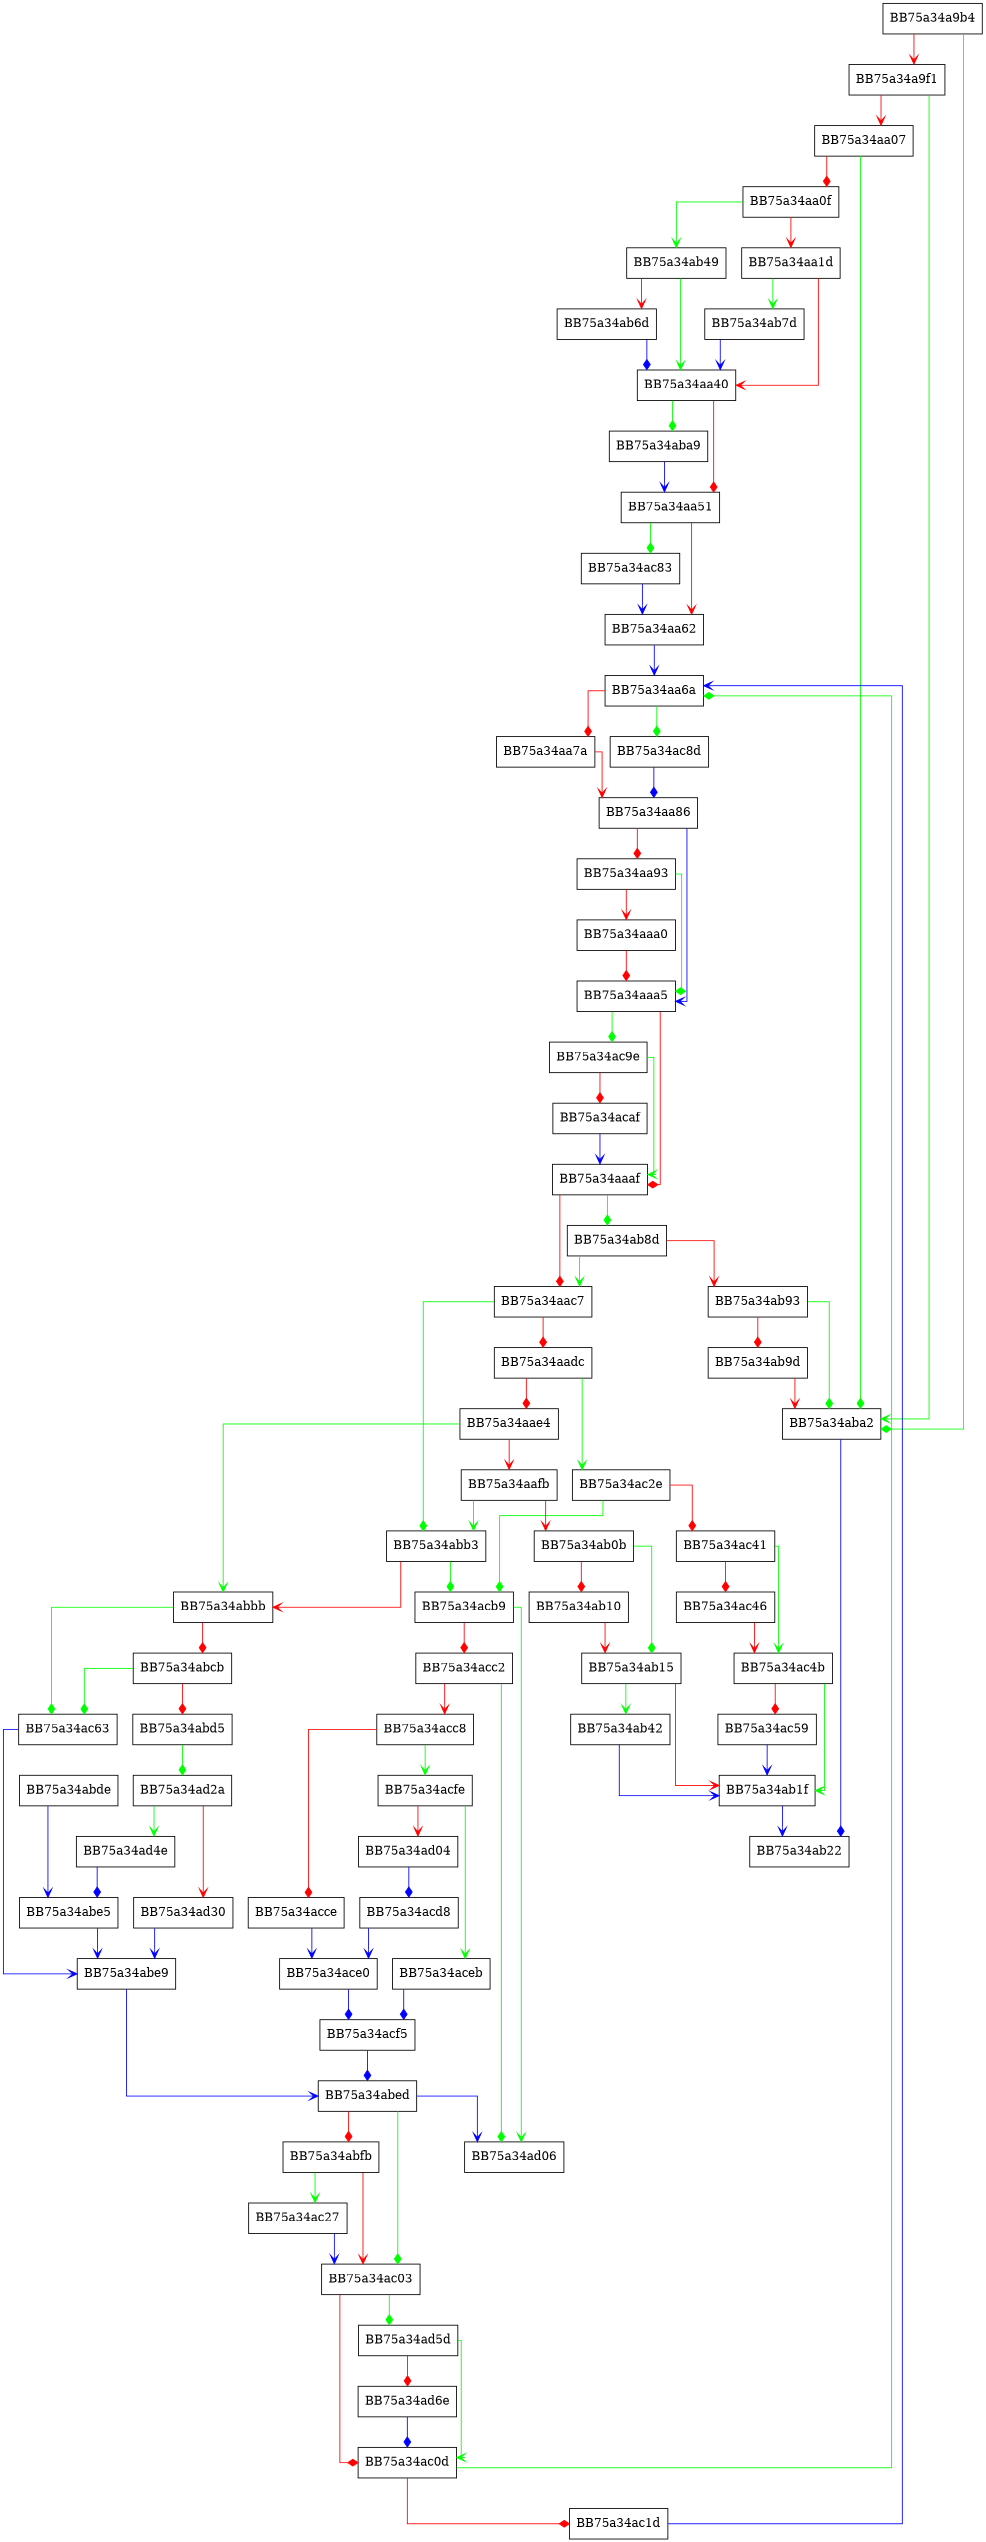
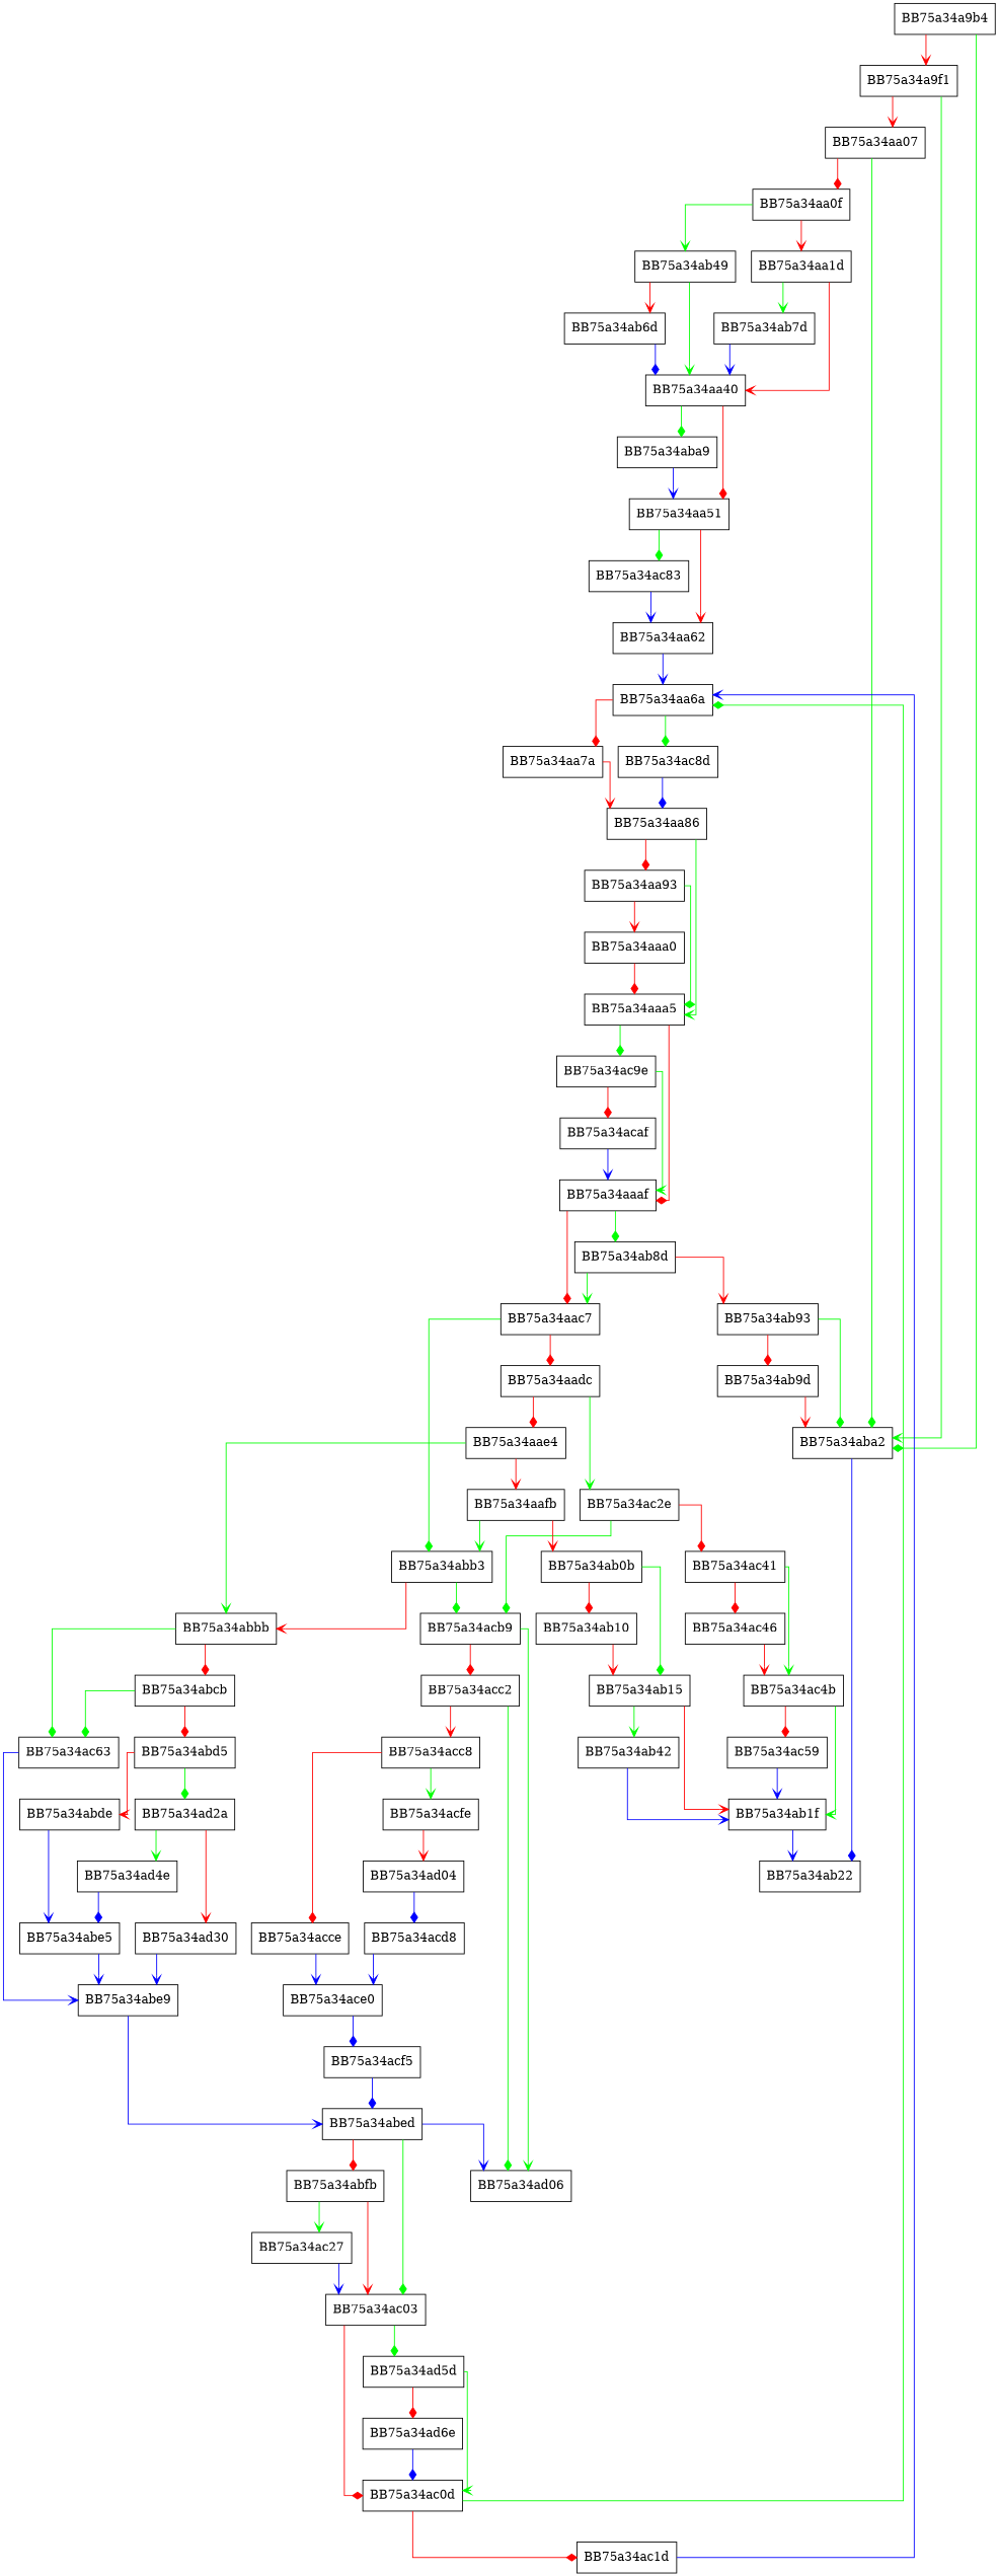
  digraph {
    splines=ortho
    node [shape=box]
    edge [arrowhead=vee color=red]
    BB75a34a9b4
    BB75a34aba2
    BB75a34a9f1
    BB75a34ab22
    BB75a34aa07
    BB75a34aa0f
    BB75a34ab49
    BB75a34aa1d
    BB75a34aa40
    BB75a34ab6d
    BB75a34ab7d
    BB75a34aba9
    BB75a34aa51
    BB75a34ac83
    BB75a34aa62
    BB75a34aa6a
    BB75a34ac8d
    BB75a34aa7a
    BB75a34aa86
    BB75a34aaa5
    BB75a34aa93
    BB75a34ac9e
    BB75a34aaaf
    BB75a34aaa0
    BB75a34acaf
    BB75a34ab8d
    BB75a34aac7
    BB75a34ab93
    BB75a34abb3
    BB75a34aadc
    BB75a34ab9d
    BB75a34abbb
    BB75a34acb9
    BB75a34ac2e
    BB75a34aae4
    BB75a34ac63
    BB75a34abcb
    BB75a34ad06
    BB75a34acc2
    BB75a34ac41
    BB75a34aafb
    BB75a34ac4b
    BB75a34ac46
    BB75a34ab0b
    BB75a34abe9
    BB75a34abd5
    BB75a34ab15
    BB75a34ab10
    BB75a34ab42
    BB75a34ab1f
    BB75a34acc8
    BB75a34abed
    BB75a34ad2a
    BB75a34abde
    BB75a34ad4e
    BB75a34ad30
    BB75a34abe5
    BB75a34ac03
    BB75a34abfb
    BB75a34ad5d
    BB75a34ac0d
    BB75a34ac27
    BB75a34ad6e
    BB75a34ac1d
    BB75a34ac59
    BB75a34acfe
    BB75a34acce
-   BB75a34aceb
    BB75a34ad04
    BB75a34ace0
    BB75a34acf5
    BB75a34acd8
    BB75a34a9b4 -> BB75a34aba2 [arrowhead=diamond color=green]
    BB75a34a9b4 -> BB75a34a9f1
    BB75a34aba2 -> BB75a34ab22 [arrowhead=diamond color=blue]
    BB75a34a9f1 -> BB75a34aba2 [color=green]
    BB75a34a9f1 -> BB75a34aa07
    BB75a34aa07 -> BB75a34aba2 [arrowhead=diamond color=green]
    BB75a34aa07 -> BB75a34aa0f [arrowhead=diamond]
    BB75a34aa0f -> BB75a34ab49 [color=green]
    BB75a34aa0f -> BB75a34aa1d
    BB75a34ab49 -> BB75a34aa40 [color=green]
    BB75a34ab49 -> BB75a34ab6d
    BB75a34aa1d -> BB75a34aa40
    BB75a34aa1d -> BB75a34ab7d [color=green]
    BB75a34aa40 -> BB75a34aba9 [arrowhead=diamond color=green]
    BB75a34aa40 -> BB75a34aa51 [arrowhead=diamond]
    BB75a34ab6d -> BB75a34aa40 [arrowhead=diamond color=blue]
    BB75a34ab7d -> BB75a34aa40 [color=blue]
    BB75a34aba9 -> BB75a34aa51 [color=blue]
    BB75a34aa51 -> BB75a34ac83 [arrowhead=diamond color=green]
    BB75a34aa51 -> BB75a34aa62
    BB75a34ac83 -> BB75a34aa62 [color=blue]
    BB75a34aa62 -> BB75a34aa6a [color=blue]
    BB75a34aa6a -> BB75a34ac8d [arrowhead=diamond color=green]
    BB75a34aa6a -> BB75a34aa7a [arrowhead=diamond]
    BB75a34ac8d -> BB75a34aa86 [arrowhead=diamond color=blue]
    BB75a34aa7a -> BB75a34aa86
-   BB75a34aa86 -> BB75a34aaa5 [color=blue]
+   BB75a34aa86 -> BB75a34aaa5 [color=green]
    BB75a34aa86 -> BB75a34aa93 [arrowhead=diamond]
    BB75a34aaa5 -> BB75a34ac9e [arrowhead=diamond color=green]
    BB75a34aaa5 -> BB75a34aaaf [arrowhead=diamond]
    BB75a34aa93 -> BB75a34aaa5 [arrowhead=diamond color=green]
    BB75a34aa93 -> BB75a34aaa0
    BB75a34ac9e -> BB75a34aaaf [color=green]
    BB75a34ac9e -> BB75a34acaf [arrowhead=diamond]
    BB75a34aaaf -> BB75a34ab8d [arrowhead=diamond color=green]
    BB75a34aaaf -> BB75a34aac7 [arrowhead=diamond]
    BB75a34aaa0 -> BB75a34aaa5 [arrowhead=diamond]
    BB75a34acaf -> BB75a34aaaf [color=blue]
    BB75a34ab8d -> BB75a34aac7 [color=green]
    BB75a34ab8d -> BB75a34ab93
    BB75a34aac7 -> BB75a34abb3 [arrowhead=diamond color=green]
    BB75a34aac7 -> BB75a34aadc [arrowhead=diamond]
    BB75a34ab93 -> BB75a34aba2 [arrowhead=diamond color=green]
    BB75a34ab93 -> BB75a34ab9d [arrowhead=diamond]
    BB75a34abb3 -> BB75a34abbb
    BB75a34abb3 -> BB75a34acb9 [arrowhead=diamond color=green]
    BB75a34aadc -> BB75a34ac2e [color=green]
    BB75a34aadc -> BB75a34aae4 [arrowhead=diamond]
    BB75a34ab9d -> BB75a34aba2
    BB75a34abbb -> BB75a34ac63 [arrowhead=diamond color=green]
    BB75a34abbb -> BB75a34abcb [arrowhead=diamond]
    BB75a34acb9 -> BB75a34ad06 [color=green]
    BB75a34acb9 -> BB75a34acc2 [arrowhead=diamond]
    BB75a34ac2e -> BB75a34acb9 [arrowhead=diamond color=green]
    BB75a34ac2e -> BB75a34ac41 [arrowhead=diamond]
    BB75a34aae4 -> BB75a34abbb [color=green]
    BB75a34aae4 -> BB75a34aafb
    BB75a34ac63 -> BB75a34abe9 [color=blue]
    BB75a34abcb -> BB75a34ac63 [arrowhead=diamond color=green]
    BB75a34abcb -> BB75a34abd5 [arrowhead=diamond]
    BB75a34acc2 -> BB75a34ad06 [arrowhead=diamond color=green]
    BB75a34acc2 -> BB75a34acc8
    BB75a34ac41 -> BB75a34ac4b [color=green]
    BB75a34ac41 -> BB75a34ac46 [arrowhead=diamond]
    BB75a34aafb -> BB75a34abb3 [color=green]
    BB75a34aafb -> BB75a34ab0b
    BB75a34ac4b -> BB75a34ab1f [color=green]
    BB75a34ac4b -> BB75a34ac59 [arrowhead=diamond]
    BB75a34ac46 -> BB75a34ac4b
    BB75a34ab0b -> BB75a34ab15 [arrowhead=diamond color=green]
    BB75a34ab0b -> BB75a34ab10 [arrowhead=diamond]
    BB75a34abe9 -> BB75a34abed [color=blue]
    BB75a34abd5 -> BB75a34ad2a [arrowhead=diamond color=green]
+   BB75a34abd5 -> BB75a34abde
    BB75a34ab15 -> BB75a34ab42 [color=green]
    BB75a34ab15 -> BB75a34ab1f
    BB75a34ab10 -> BB75a34ab15
    BB75a34ab42 -> BB75a34ab1f [color=blue]
    BB75a34ab1f -> BB75a34ab22 [color=blue]
    BB75a34acc8 -> BB75a34acfe [color=green]
    BB75a34acc8 -> BB75a34acce [arrowhead=diamond]
    BB75a34abed -> BB75a34ad06 [color=blue]
    BB75a34abed -> BB75a34ac03 [arrowhead=diamond color=green]
    BB75a34abed -> BB75a34abfb [arrowhead=diamond]
    BB75a34ad2a -> BB75a34ad4e [color=green]
    BB75a34ad2a -> BB75a34ad30
    BB75a34abde -> BB75a34abe5 [color=blue]
    BB75a34ad4e -> BB75a34abe5 [arrowhead=diamond color=blue]
    BB75a34ad30 -> BB75a34abe9 [color=blue]
    BB75a34abe5 -> BB75a34abe9 [color=blue]
    BB75a34ac03 -> BB75a34ad5d [arrowhead=diamond color=green]
    BB75a34ac03 -> BB75a34ac0d [arrowhead=diamond]
    BB75a34abfb -> BB75a34ac03
    BB75a34abfb -> BB75a34ac27 [color=green]
    BB75a34ad5d -> BB75a34ac0d [color=green]
    BB75a34ad5d -> BB75a34ad6e [arrowhead=diamond]
    BB75a34ac0d -> BB75a34aa6a [arrowhead=diamond color=green]
    BB75a34ac0d -> BB75a34ac1d [arrowhead=diamond]
    BB75a34ac27 -> BB75a34ac03 [color=blue]
    BB75a34ad6e -> BB75a34ac0d [arrowhead=diamond color=blue]
    BB75a34ac1d -> BB75a34aa6a [color=blue]
    BB75a34ac59 -> BB75a34ab1f [color=blue]
-   BB75a34acfe -> BB75a34aceb [color=green]
    BB75a34acfe -> BB75a34ad04
    BB75a34acce -> BB75a34ace0 [color=blue]
-   BB75a34aceb -> BB75a34acf5 [arrowhead=diamond color=blue]
    BB75a34ad04 -> BB75a34acd8 [arrowhead=diamond color=blue]
    BB75a34ace0 -> BB75a34acf5 [arrowhead=diamond color=blue]
    BB75a34acf5 -> BB75a34abed [arrowhead=diamond color=blue]
    BB75a34acd8 -> BB75a34ace0 [color=blue]
  }
